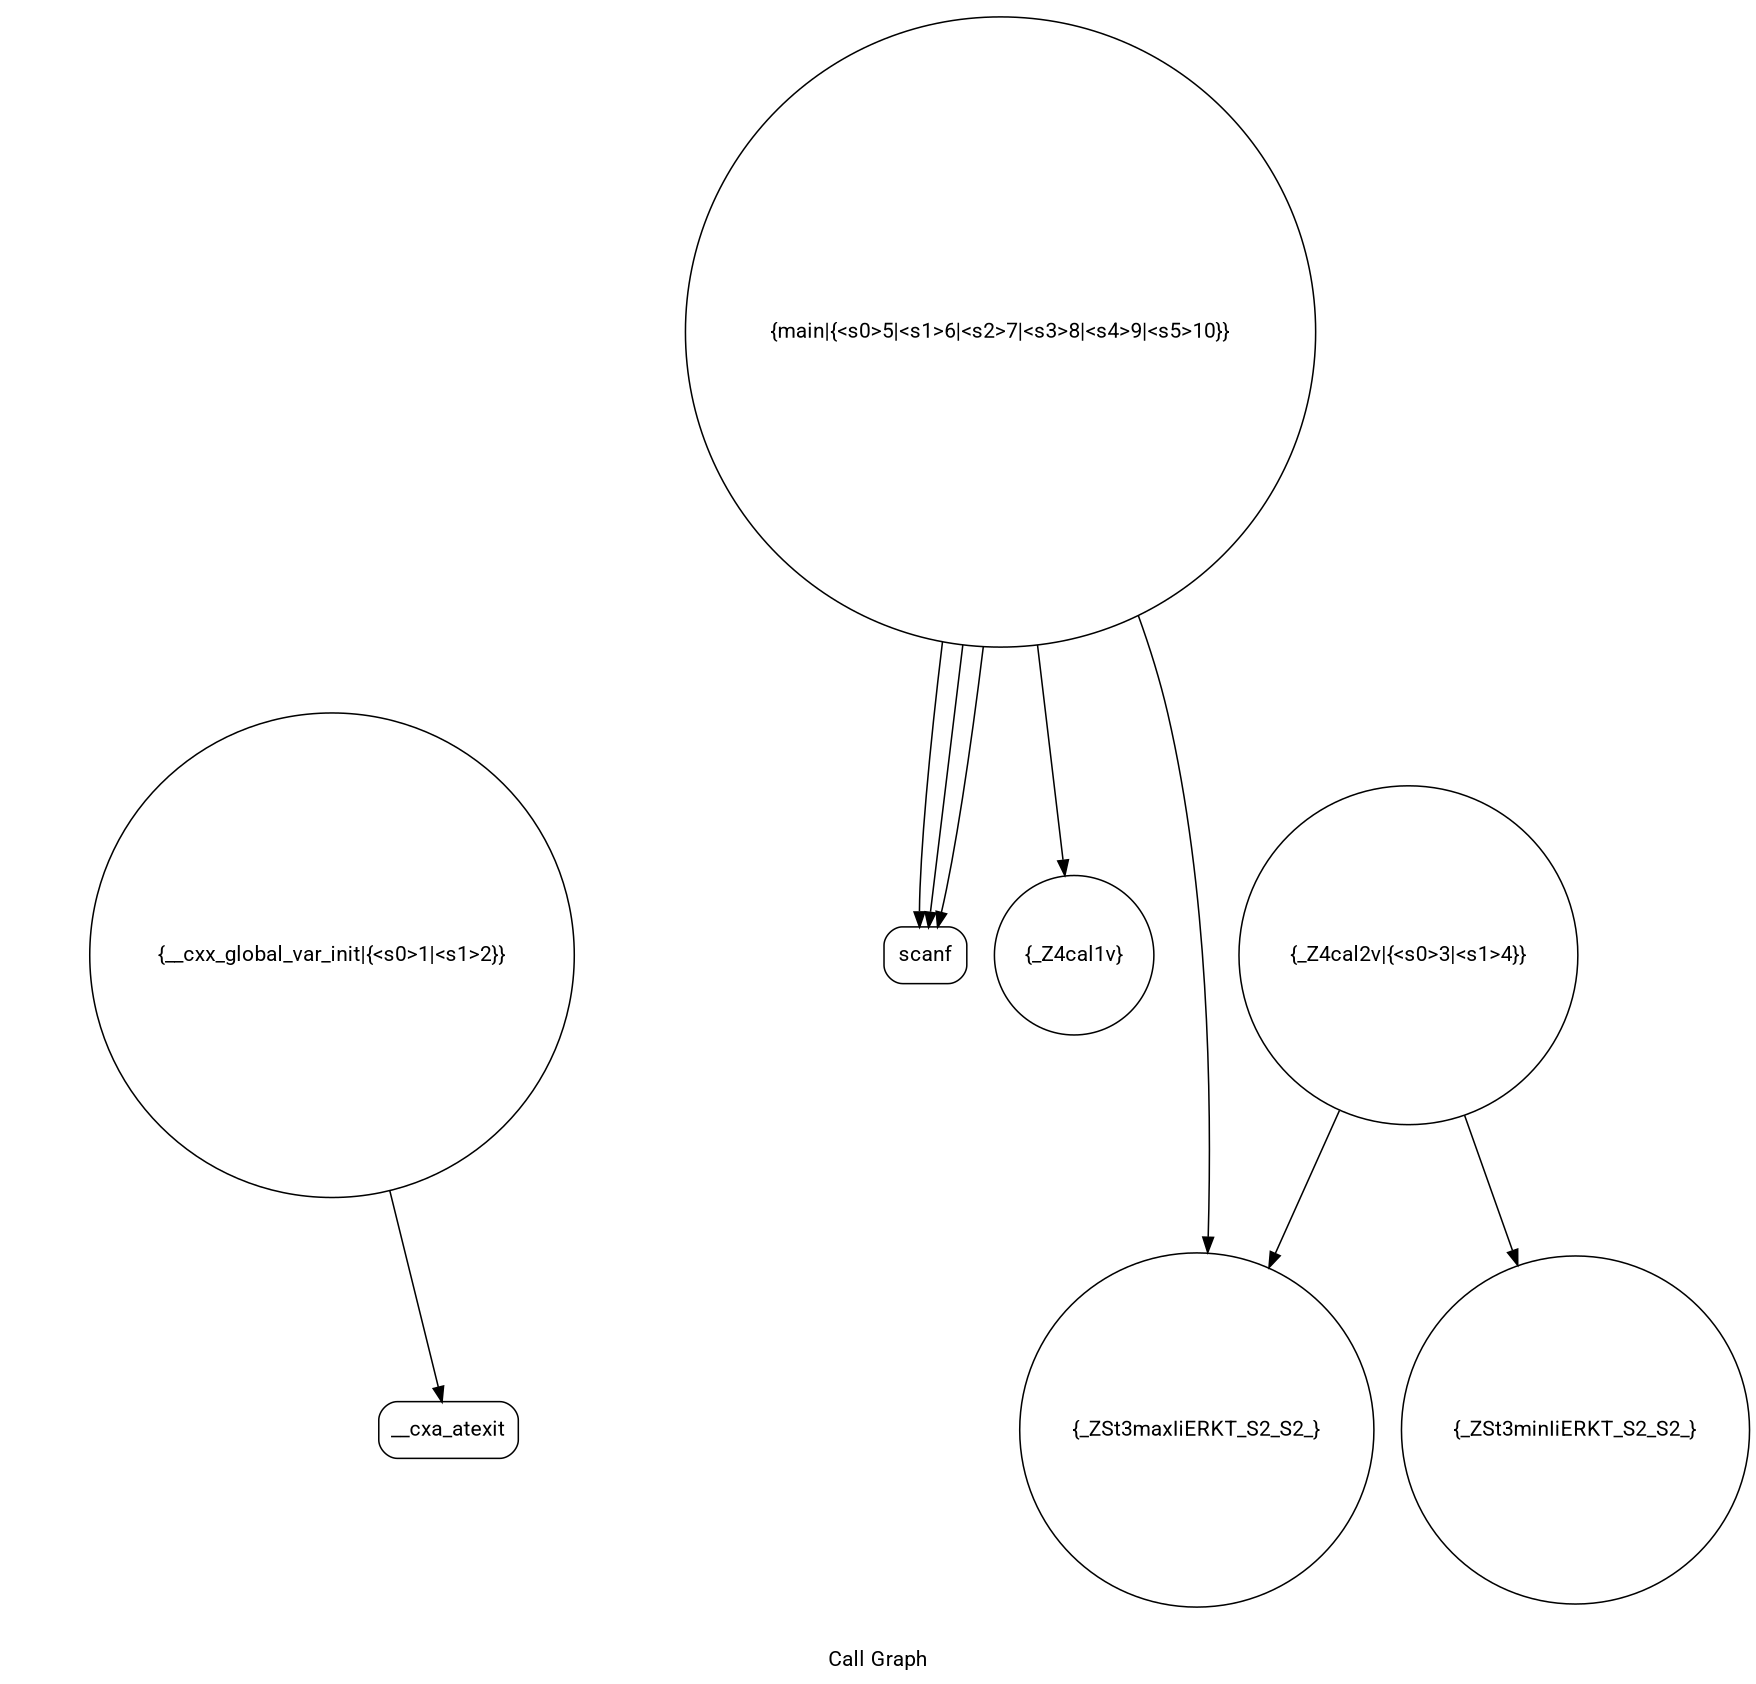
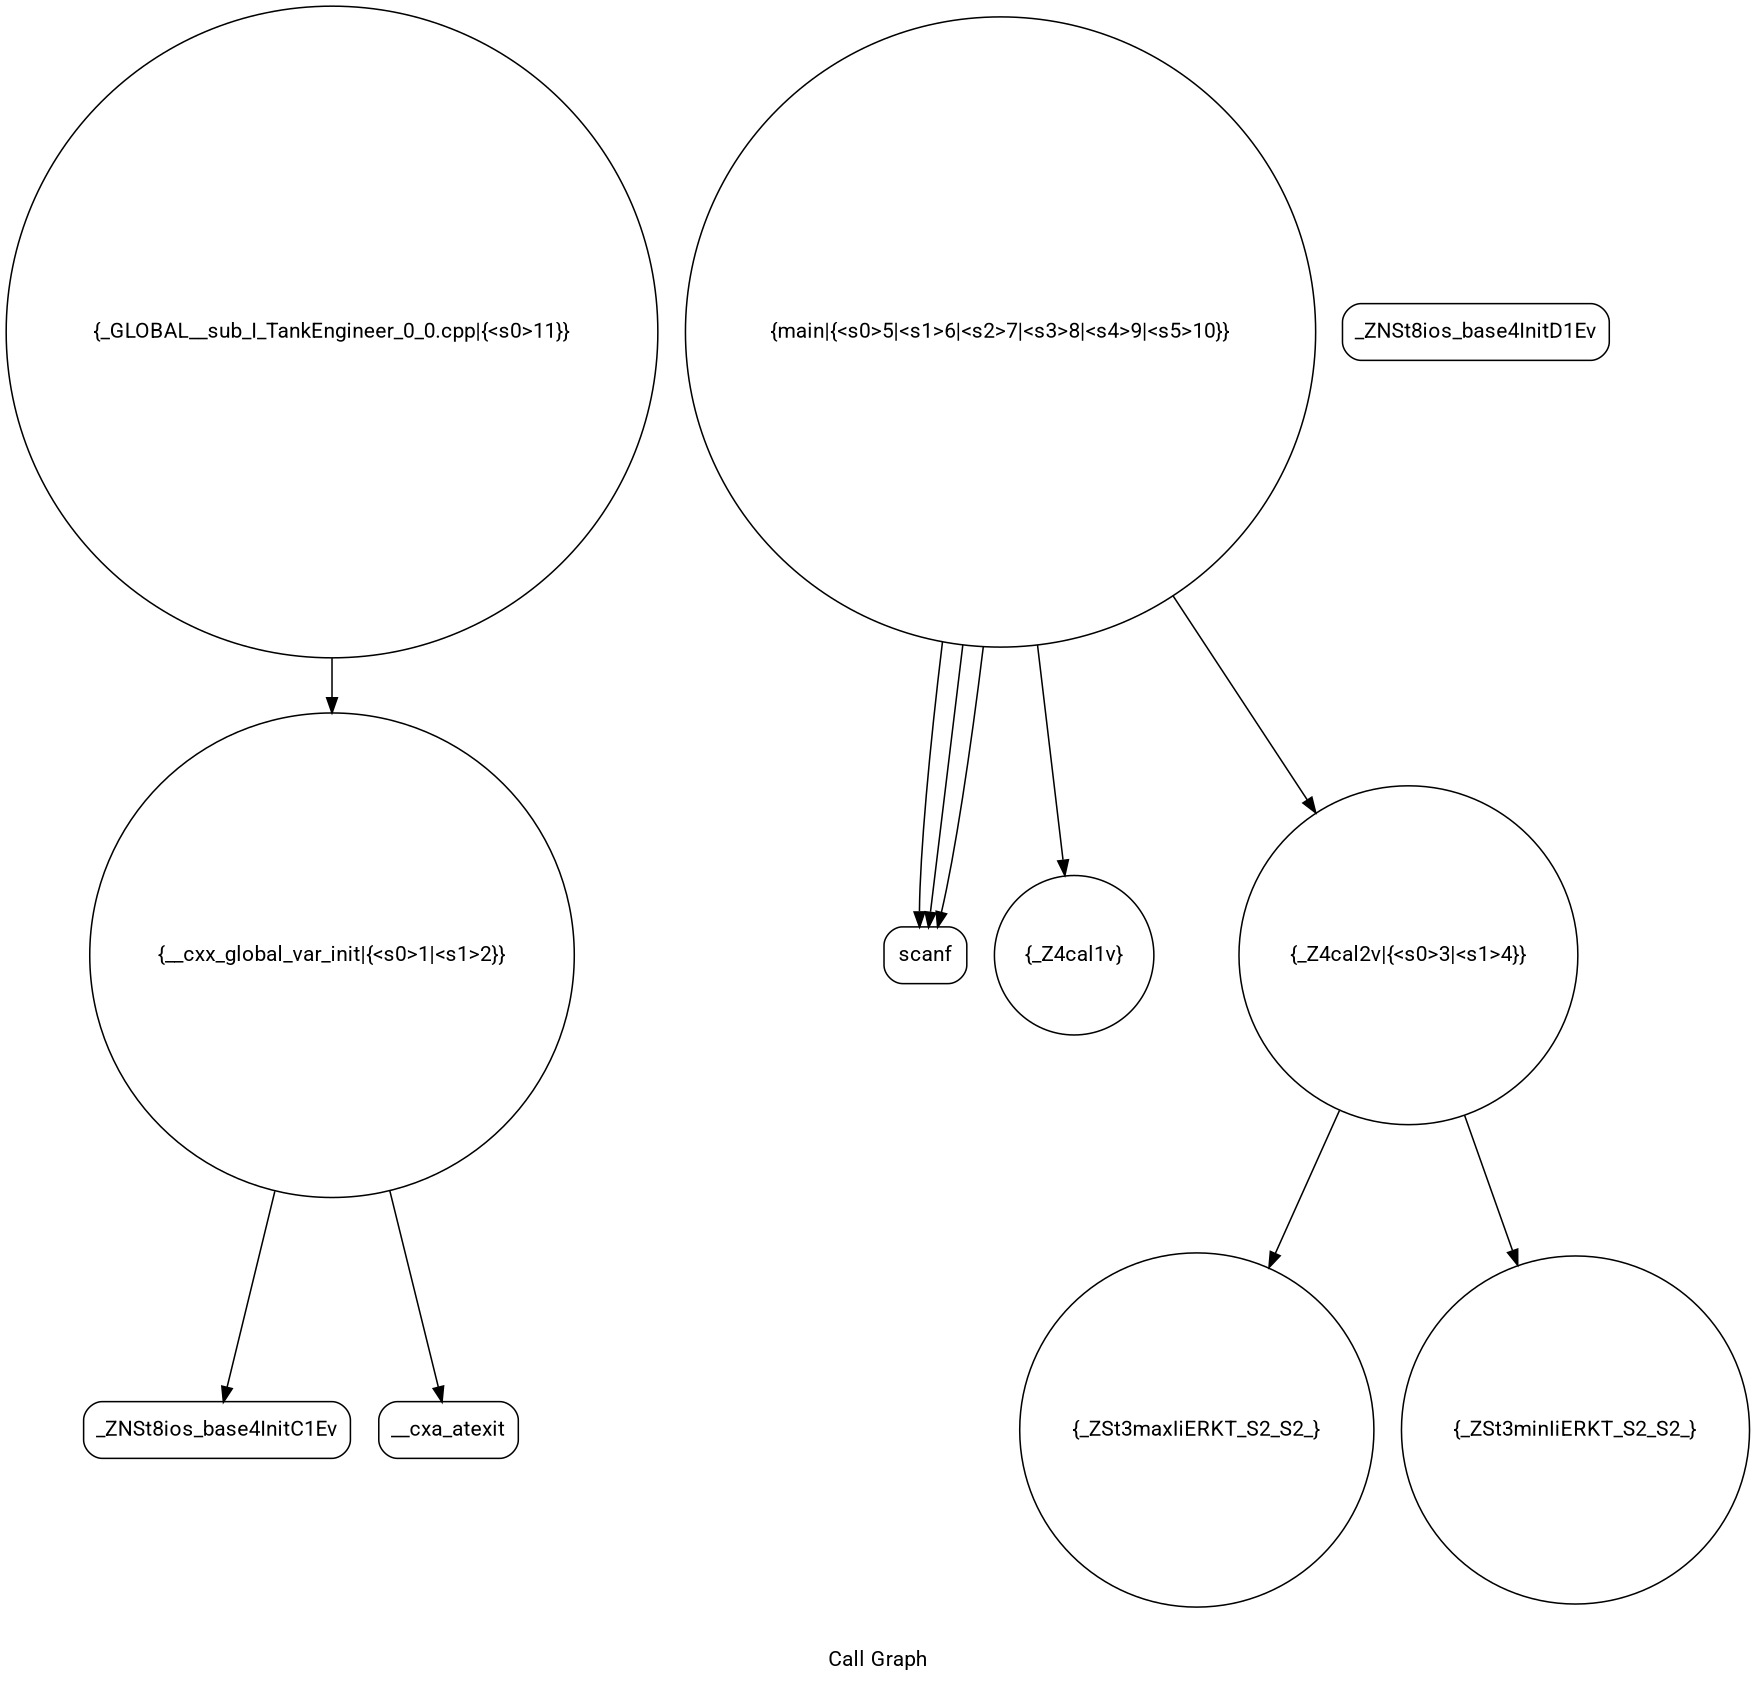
  digraph {
    fontname=Roboto
    label="Call Graph"
    node [fontname=Roboto shape=circle]
    edge [color=black fontname=Roboto tailport=s0]
    n1 [label="{__cxx_global_var_init|{<s0>1|<s1>2}}"]
+   n2 [label="{_ZNSt8ios_base4InitC1Ev}" shape=Mrecord]
    n3 [label="{__cxa_atexit}" shape=Mrecord]
    n4 [label="{_ZSt3minIiERKT_S2_S2_}"]
+   n5 [label="{_ZNSt8ios_base4InitD1Ev}" shape=Mrecord]
    n6 [label="{scanf}" shape=Mrecord]
    n7 [label="{_Z4cal1v}"]
+   n8 [label="{_GLOBAL__sub_I_TankEngineer_0_0.cpp|{<s0>11}}"]
    n9 [label="{_ZSt3maxIiERKT_S2_S2_}"]
    n10 [label="{main|{<s0>5|<s1>6|<s2>7|<s3>8|<s4>9|<s5>10}}"]
    n11 [label="{_Z4cal2v|{<s0>3|<s1>4}}"]
+   n1 -> n2
    n1 -> n3 [tailport=s1]
+   n8 -> n1
    n10 -> n6
    n10 -> n6 [tailport=s1]
    n10 -> n6 [tailport=s2]
    n10 -> n7 [tailport=s3]
-   n10 -> n9 [tailport=s4]
+   n10 -> n11 [tailport=s4]
    n11 -> n4 [tailport=s1]
    n11 -> n9
  }
